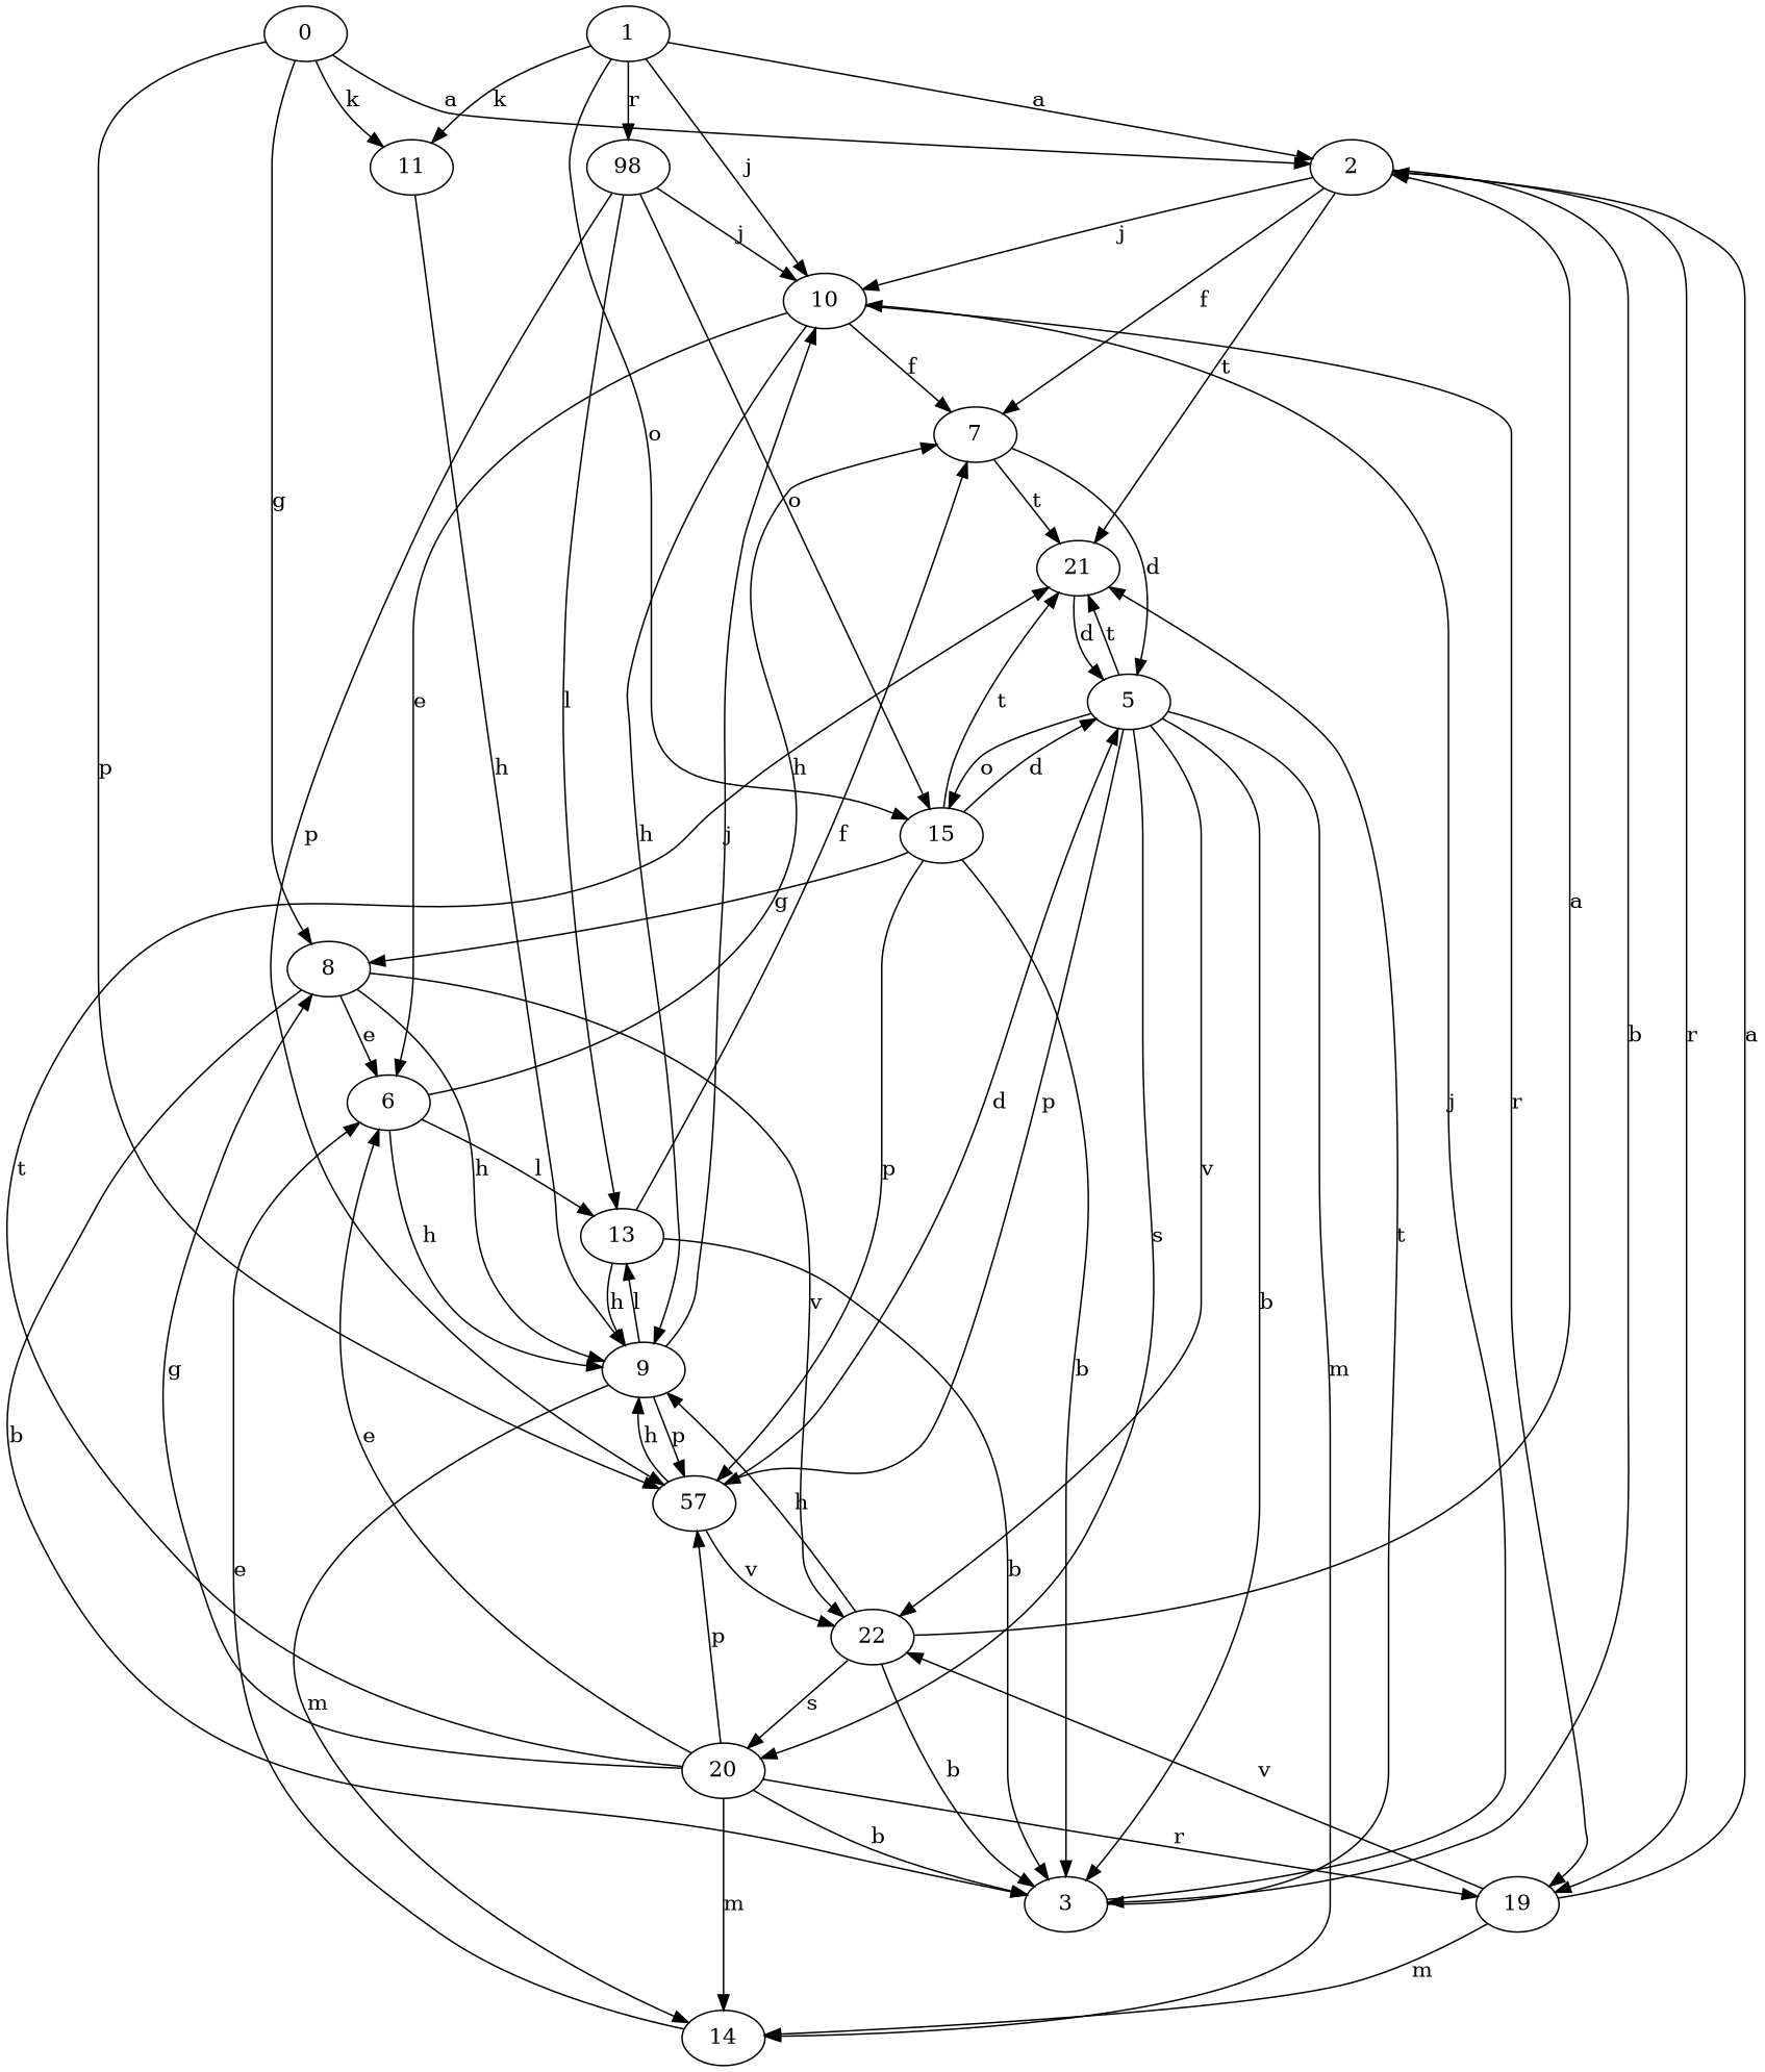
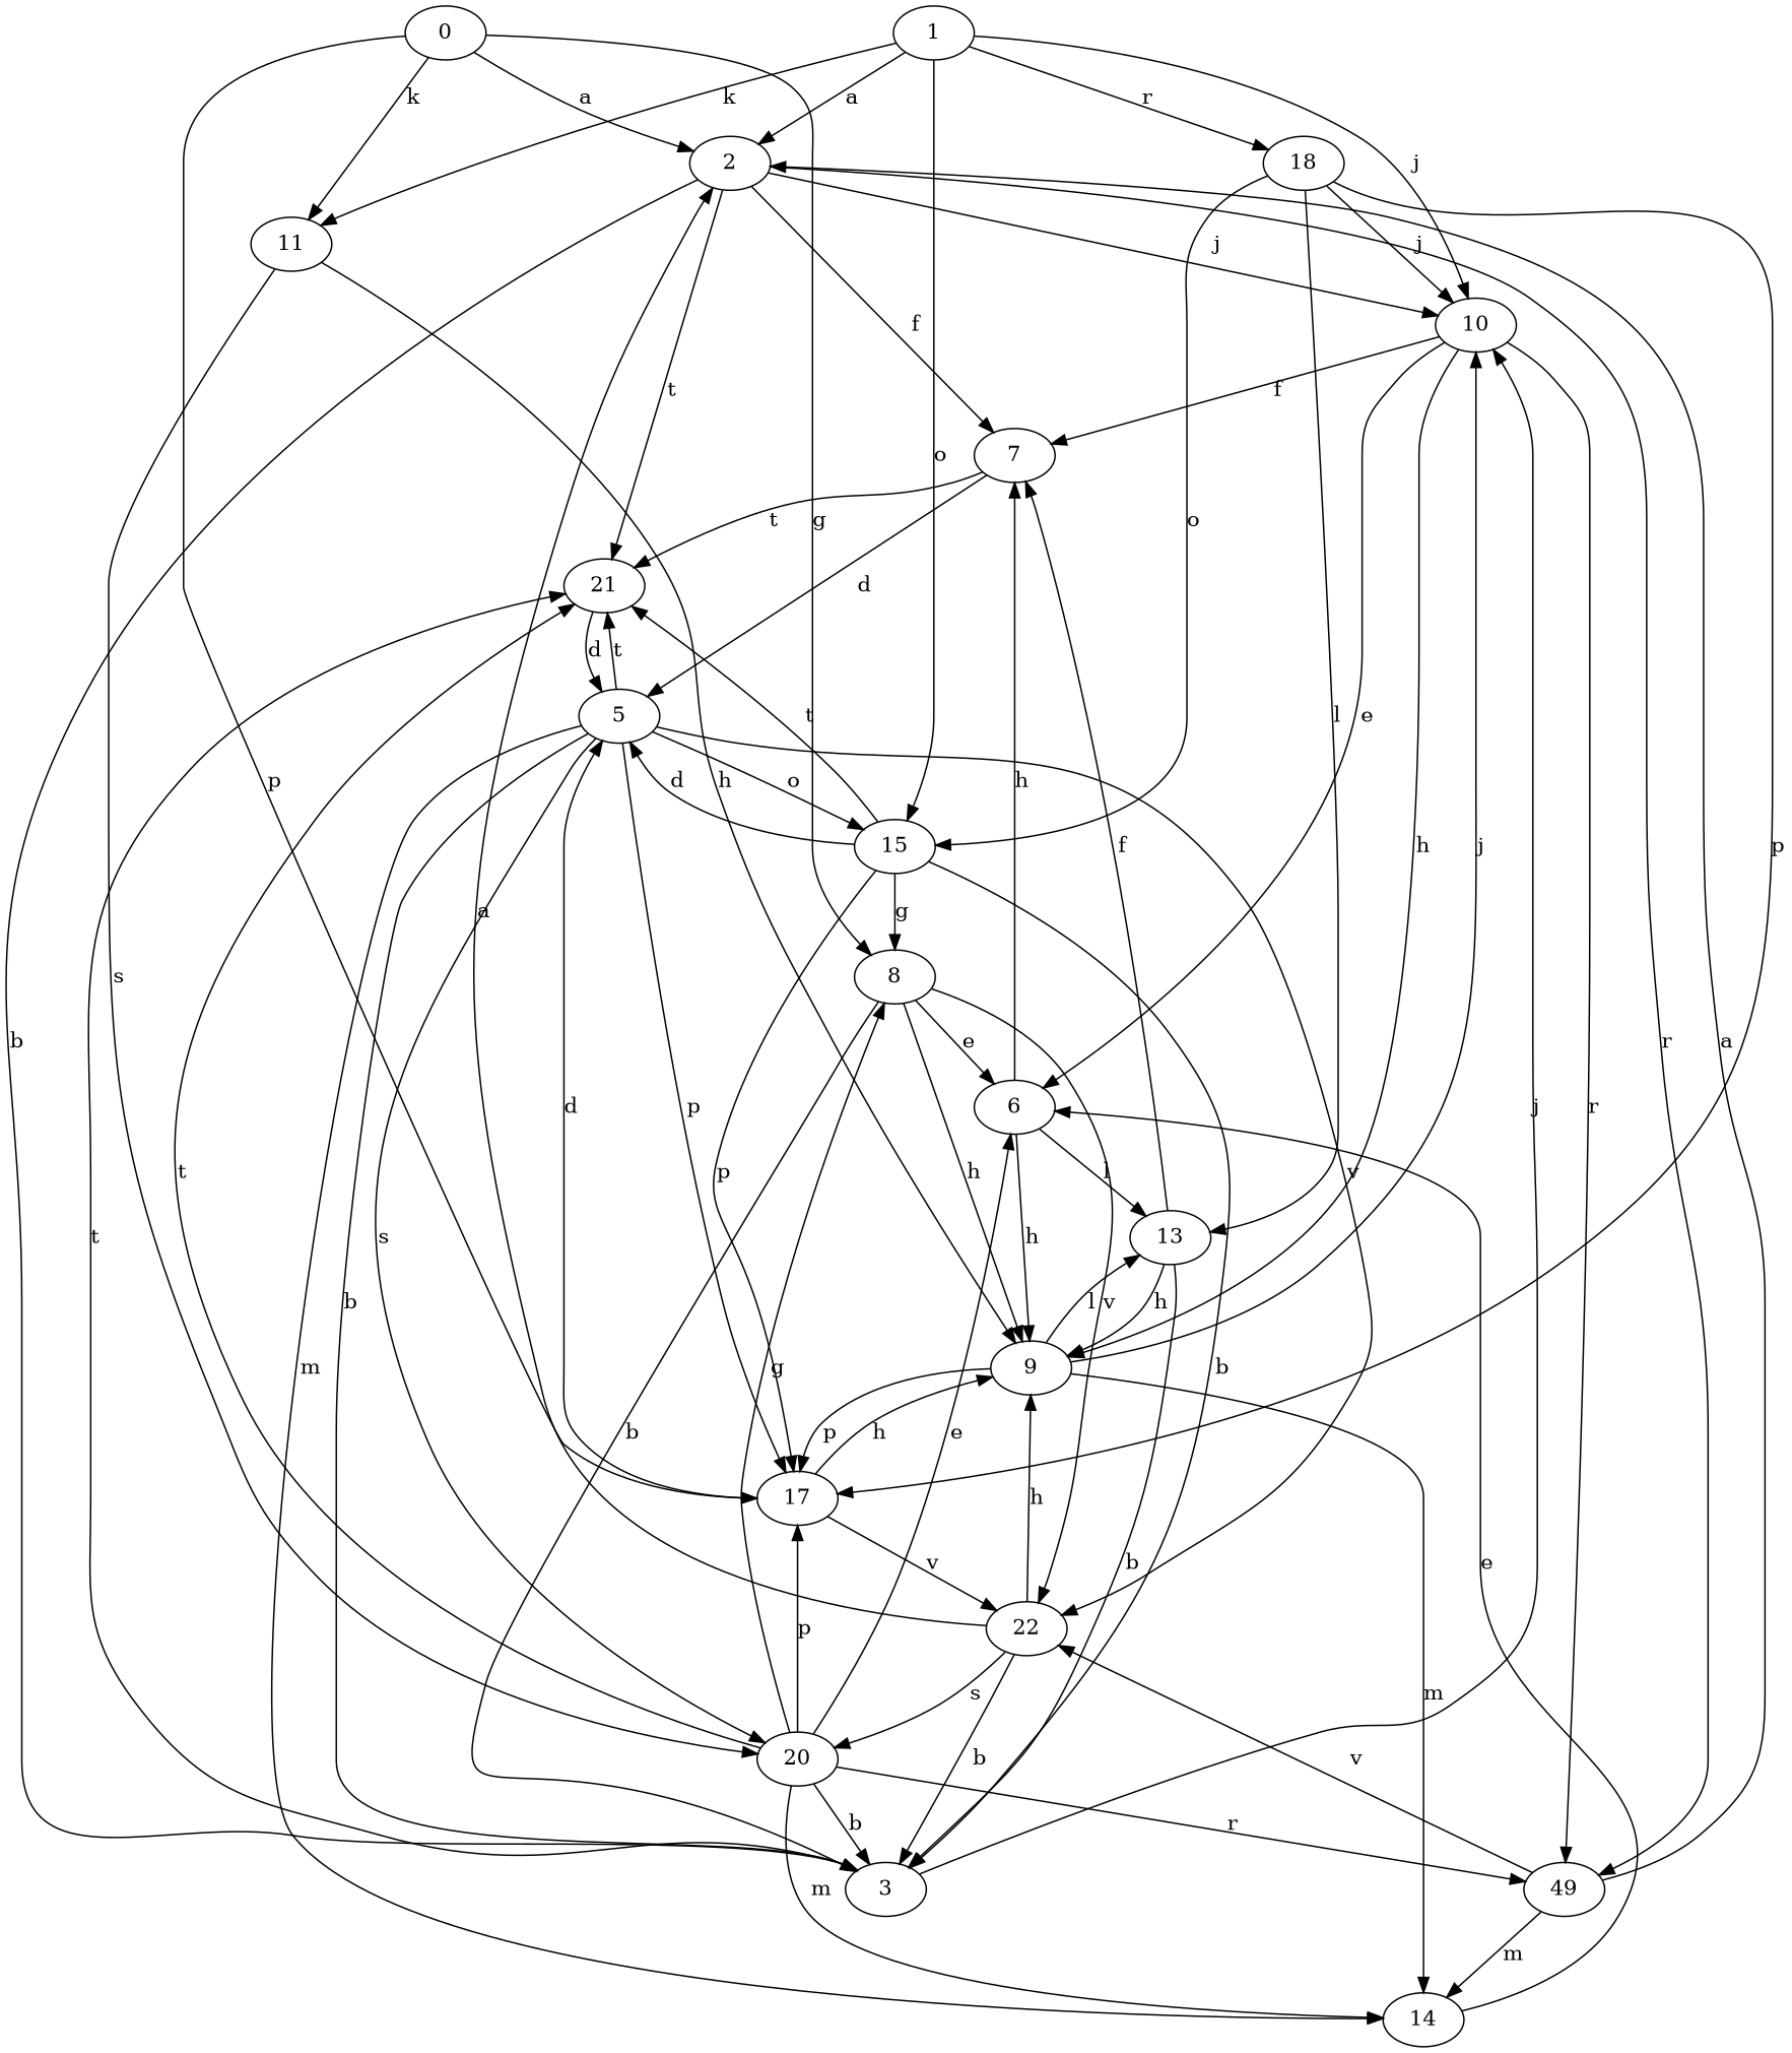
  strict digraph {
    1
    2
    10
    11
    15
-   18 [label=98]
+   18
    3
    7
-   19
+   19 [label=49]
    21
    6
    9
    20
    5
-   17 [label=57]
+   17
    8
    13
    14
    22
    0
    1 -> 2 [label=a]
    1 -> 10 [label=j]
    1 -> 11 [label=k]
    1 -> 15 [label=o]
    1 -> 18 [label=r]
    2 -> 10 [label=j]
    2 -> 3 [label=b]
    2 -> 7 [label=f]
    2 -> 19 [label=r]
    2 -> 21 [label=t]
    10 -> 7 [label=f]
    10 -> 19 [label=r]
    10 -> 6 [label=e]
    10 -> 9 [label=h]
    11 -> 9 [label=h]
+   11 -> 20 [label=s]
    15 -> 3 [label=b]
    15 -> 21 [label=t]
    15 -> 5 [label=d]
    15 -> 17 [label=p]
    15 -> 8 [label=g]
    18 -> 10 [label=j]
    18 -> 15 [label=o]
    18 -> 17 [label=p]
    18 -> 13 [label=l]
    3 -> 10 [label=j]
    3 -> 21 [label=t]
    7 -> 21 [label=t]
    7 -> 5 [label=d]
    19 -> 2 [label=a]
    19 -> 14 [label=m]
    19 -> 22 [label=v]
    21 -> 5 [label=d]
    6 -> 7 [label=h]
    6 -> 9 [label=h]
    6 -> 13 [label=l]
    9 -> 10 [label=j]
    9 -> 17 [label=p]
    9 -> 13 [label=l]
    9 -> 14 [label=m]
    20 -> 3 [label=b]
    20 -> 19 [label=r]
    20 -> 21 [label=t]
    20 -> 6 [label=e]
    20 -> 17 [label=p]
    20 -> 8 [label=g]
    20 -> 14 [label=m]
    5 -> 15 [label=o]
    5 -> 3 [label=b]
    5 -> 21 [label=t]
    5 -> 20 [label=s]
    5 -> 17 [label=p]
    5 -> 14 [label=m]
    5 -> 22 [label=v]
    17 -> 9 [label=h]
    17 -> 5 [label=d]
    17 -> 22 [label=v]
    8 -> 3 [label=b]
    8 -> 6 [label=e]
    8 -> 9 [label=h]
    8 -> 22 [label=v]
    13 -> 3 [label=b]
    13 -> 7 [label=f]
    13 -> 9 [label=h]
    14 -> 6 [label=e]
    22 -> 2 [label=a]
    22 -> 3 [label=b]
    22 -> 9 [label=h]
    22 -> 20 [label=s]
    0 -> 2 [label=a]
    0 -> 11 [label=k]
    0 -> 17 [label=p]
    0 -> 8 [label=g]
  }
